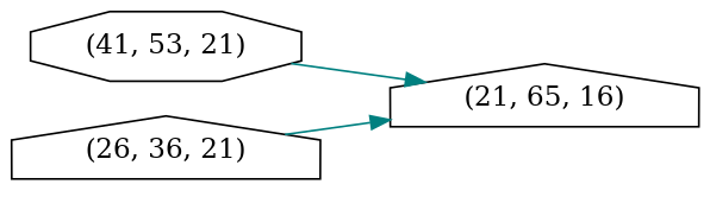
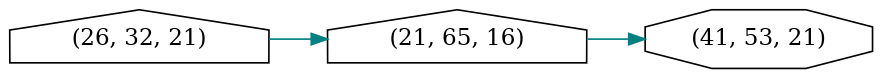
  digraph {
    rankdir=LR
    node [shape=house]
    edge [color=teal]
    "(41, 53, 21)" [shape=octagon]
    "(21, 65, 16)"
-   "(26, 32, 21)" [label="(26, 36, 21)"]
-   "(41, 53, 21)" -> "(21, 65, 16)"
+   "(26, 32, 21)"
+   "(21, 65, 16)" -> "(41, 53, 21)"
    "(26, 32, 21)" -> "(21, 65, 16)"
  }
